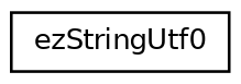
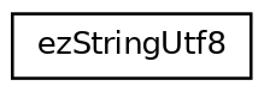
  digraph {
    rankdir=LR
    fontname="DejaVu Sans"
-   n1 [color=black fillcolor=white fontname="DejaVu Sans" fontsize=10 height=0.2 label=ezStringUtf0 shape=record style=filled width=0.4]
+   n1 [color=black fillcolor=white fontname="DejaVu Sans" fontsize=10 height=0.2 label=ezStringUtf8 shape=record style=filled width=0.4]
  }
